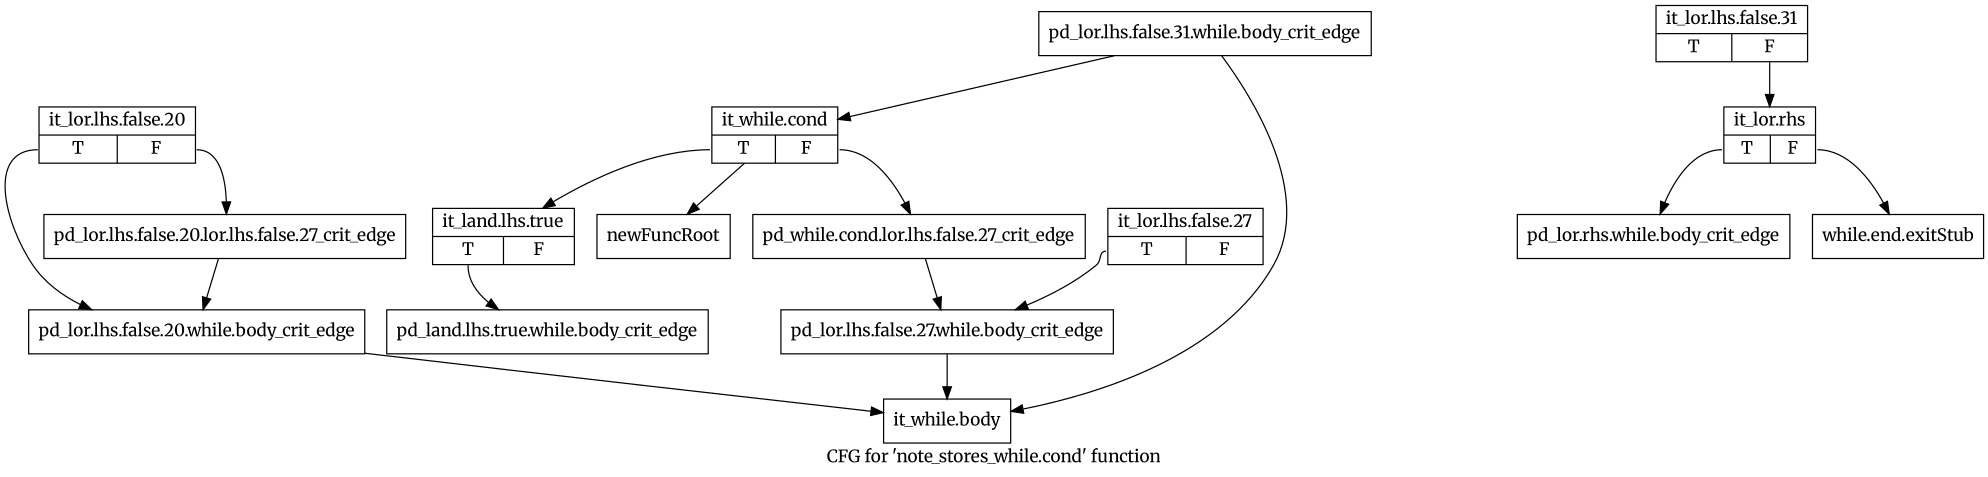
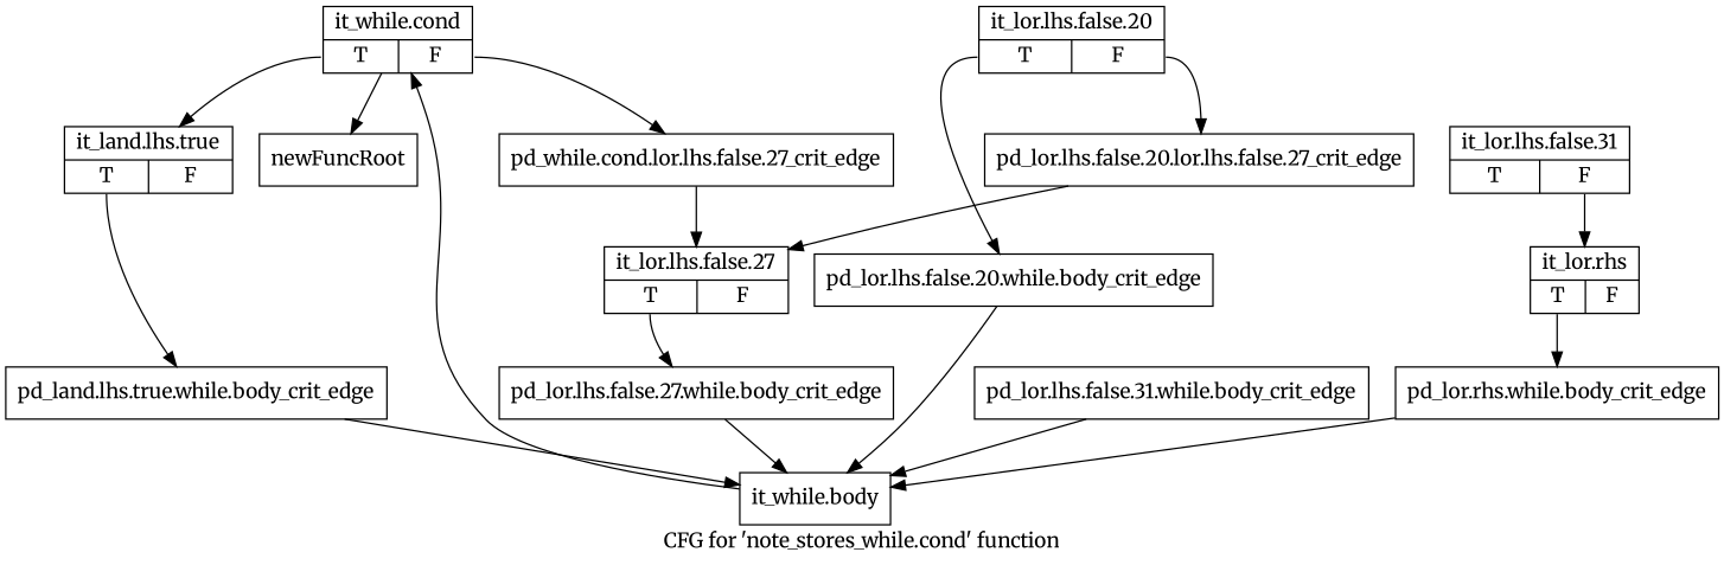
  digraph {
    fontname=Merriweather
    label="CFG for 'note_stores_while.cond' function"
    node [fontname=Merriweather shape=record]
    edge [fontname=Merriweather]
    n1 [label="{newFuncRoot}"]
    n2 [label="{it_while.cond|{<s0>T|<s1>F}}"]
    n3 [label="{it_land.lhs.true|{<s0>T|<s1>F}}"]
    n4 [label="{pd_while.cond.lor.lhs.false.27_crit_edge}"]
    n5 [label="{pd_land.lhs.true.while.body_crit_edge}"]
    n6 [label="{it_lor.lhs.false.27|{<s0>T|<s1>F}}"]
-   n7 [label="{while.end.exitStub}"]
    n8 [label="{it_while.body}"]
    n9 [label="{it_lor.lhs.false.20|{<s0>T|<s1>F}}"]
    n10 [label="{pd_lor.lhs.false.20.while.body_crit_edge}"]
    n11 [label="{pd_lor.lhs.false.20.lor.lhs.false.27_crit_edge}"]
    n12 [label="{pd_lor.lhs.false.27.while.body_crit_edge}"]
    n13 [label="{it_lor.lhs.false.31|{<s0>T|<s1>F}}"]
    n14 [label="{it_lor.rhs|{<s0>T|<s1>F}}"]
    n15 [label="{pd_lor.lhs.false.31.while.body_crit_edge}"]
    n16 [label="{pd_lor.rhs.while.body_crit_edge}"]
    n2 -> n1
    n2 -> n3 [tailport=s0]
    n2 -> n4 [tailport=s1]
    n3 -> n5 [tailport=s0]
-   n4 -> n12
+   n4 -> n6
+   n5 -> n8
    n6 -> n12 [tailport=s0]
-   n15 -> n2
+   n8 -> n2
    n9 -> n10 [tailport=s0]
    n9 -> n11 [tailport=s1]
    n10 -> n8
-   n11 -> n10
+   n11 -> n6
    n12 -> n8
    n13 -> n14 [tailport=s1]
-   n14 -> n7 [tailport=s1]
    n14 -> n16 [tailport=s0]
    n15 -> n8
+   n16 -> n8
  }
